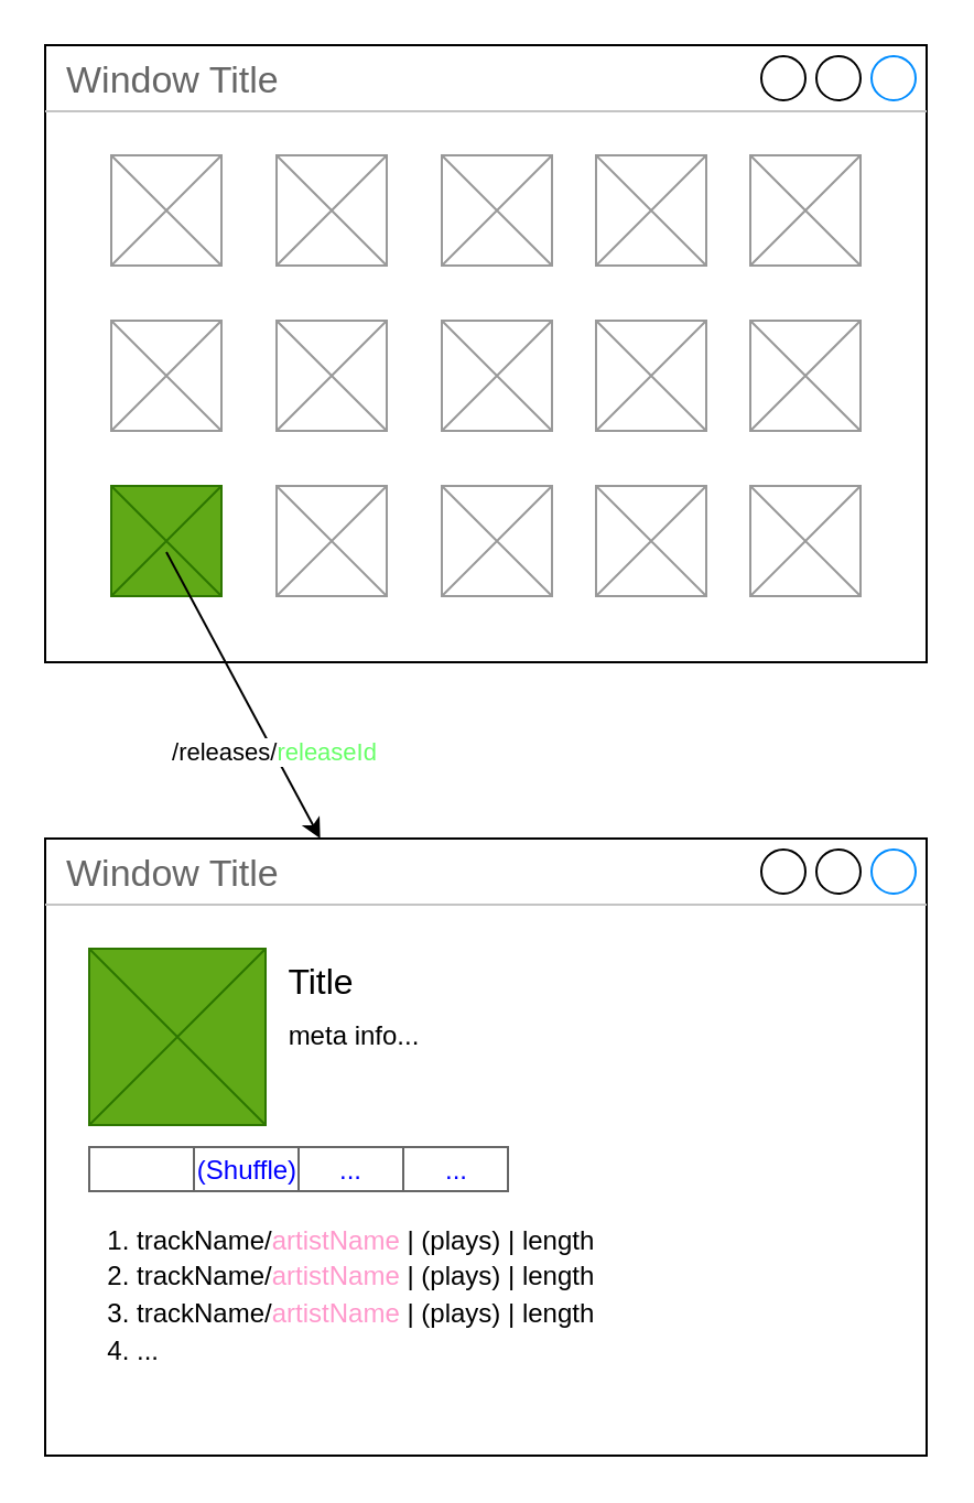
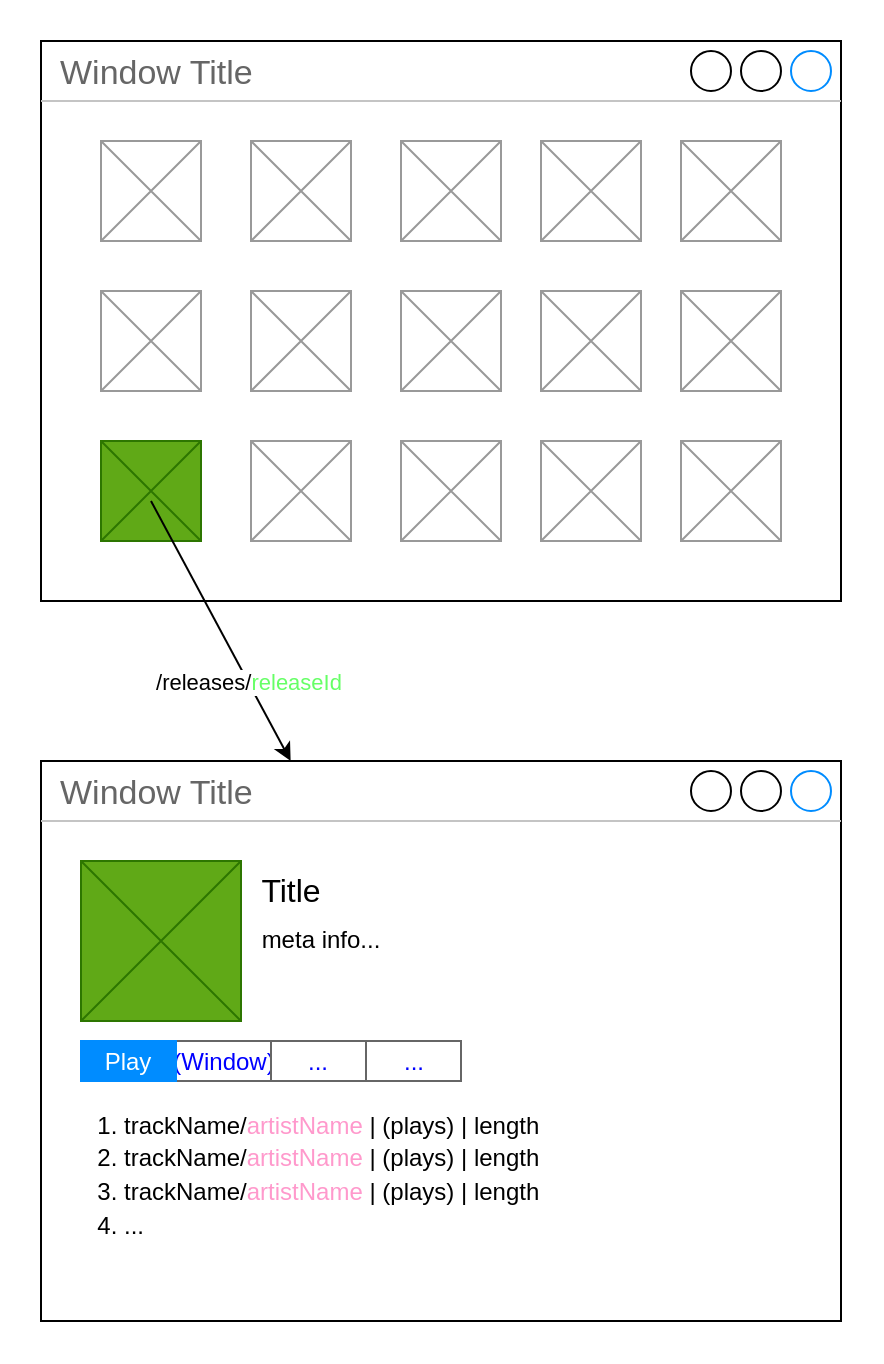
  <mxCell id="0" />
  <mxCell id="1" parent="0" />
  <mxCell id="2" value="Window Title" style="strokeWidth=1;shadow=0;dashed=0;align=center;html=1;shape=mxgraph.mockup.containers.window;align=left;verticalAlign=top;spacingLeft=8;strokeColor2=#008cff;strokeColor3=#c4c4c4;fontColor=#666666;mainText=;fontSize=17;labelBackgroundColor=none;whiteSpace=wrap;" vertex="1" parent="1"><mxGeometry x="20" y="20" width="400" height="280" as="geometry" /></mxCell>
  <mxCell id="3" value="" style="group" vertex="1" connectable="0" parent="1"><mxGeometry x="50" y="70" width="340" height="200" as="geometry" /></mxCell>
  <mxCell id="4" value="" style="verticalLabelPosition=bottom;shadow=0;dashed=0;align=center;html=1;verticalAlign=top;strokeWidth=1;shape=mxgraph.mockup.graphics.simpleIcon;strokeColor=#999999;fillColor=#ffffff;" vertex="1" parent="3"><mxGeometry width="50" height="50" as="geometry" /></mxCell>
  <mxCell id="5" value="" style="verticalLabelPosition=bottom;shadow=0;dashed=0;align=center;html=1;verticalAlign=top;strokeWidth=1;shape=mxgraph.mockup.graphics.simpleIcon;strokeColor=#999999;fillColor=#ffffff;" vertex="1" parent="3"><mxGeometry x="75" width="50" height="50" as="geometry" /></mxCell>
  <mxCell id="6" value="" style="verticalLabelPosition=bottom;shadow=0;dashed=0;align=center;html=1;verticalAlign=top;strokeWidth=1;shape=mxgraph.mockup.graphics.simpleIcon;strokeColor=#999999;fillColor=#ffffff;" vertex="1" parent="3"><mxGeometry x="150" width="50" height="50" as="geometry" /></mxCell>
  <mxCell id="7" value="" style="verticalLabelPosition=bottom;shadow=0;dashed=0;align=center;html=1;verticalAlign=top;strokeWidth=1;shape=mxgraph.mockup.graphics.simpleIcon;strokeColor=#999999;fillColor=#ffffff;" vertex="1" parent="3"><mxGeometry y="75" width="50" height="50" as="geometry" /></mxCell>
  <mxCell id="8" value="" style="verticalLabelPosition=bottom;shadow=0;dashed=0;align=center;html=1;verticalAlign=top;strokeWidth=1;shape=mxgraph.mockup.graphics.simpleIcon;strokeColor=#999999;fillColor=#ffffff;" vertex="1" parent="3"><mxGeometry x="75" y="75" width="50" height="50" as="geometry" /></mxCell>
  <mxCell id="9" value="" style="verticalLabelPosition=bottom;shadow=0;dashed=0;align=center;html=1;verticalAlign=top;strokeWidth=1;shape=mxgraph.mockup.graphics.simpleIcon;strokeColor=#999999;fillColor=#ffffff;" vertex="1" parent="3"><mxGeometry x="150" y="75" width="50" height="50" as="geometry" /></mxCell>
  <mxCell id="10" value="" style="verticalLabelPosition=bottom;shadow=0;dashed=0;align=center;html=1;verticalAlign=top;strokeWidth=1;shape=mxgraph.mockup.graphics.simpleIcon;strokeColor=#2D7600;fillColor=#60a917;fontColor=#ffffff;" vertex="1" parent="3"><mxGeometry y="150" width="50" height="50" as="geometry" /></mxCell>
  <mxCell id="11" value="" style="verticalLabelPosition=bottom;shadow=0;dashed=0;align=center;html=1;verticalAlign=top;strokeWidth=1;shape=mxgraph.mockup.graphics.simpleIcon;strokeColor=#999999;fillColor=#ffffff;" vertex="1" parent="3"><mxGeometry x="75" y="150" width="50" height="50" as="geometry" /></mxCell>
  <mxCell id="12" value="" style="verticalLabelPosition=bottom;shadow=0;dashed=0;align=center;html=1;verticalAlign=top;strokeWidth=1;shape=mxgraph.mockup.graphics.simpleIcon;strokeColor=#999999;fillColor=#ffffff;" vertex="1" parent="3"><mxGeometry x="150" y="150" width="50" height="50" as="geometry" /></mxCell>
  <mxCell id="13" value="" style="verticalLabelPosition=bottom;shadow=0;dashed=0;align=center;html=1;verticalAlign=top;strokeWidth=1;shape=mxgraph.mockup.graphics.simpleIcon;strokeColor=#999999;fillColor=#ffffff;" vertex="1" parent="3"><mxGeometry x="220" width="50" height="50" as="geometry" /></mxCell>
  <mxCell id="14" value="" style="verticalLabelPosition=bottom;shadow=0;dashed=0;align=center;html=1;verticalAlign=top;strokeWidth=1;shape=mxgraph.mockup.graphics.simpleIcon;strokeColor=#999999;fillColor=#ffffff;" vertex="1" parent="3"><mxGeometry x="220" y="75" width="50" height="50" as="geometry" /></mxCell>
  <mxCell id="15" value="" style="verticalLabelPosition=bottom;shadow=0;dashed=0;align=center;html=1;verticalAlign=top;strokeWidth=1;shape=mxgraph.mockup.graphics.simpleIcon;strokeColor=#999999;fillColor=#ffffff;" vertex="1" parent="3"><mxGeometry x="220" y="150" width="50" height="50" as="geometry" /></mxCell>
  <mxCell id="16" value="" style="verticalLabelPosition=bottom;shadow=0;dashed=0;align=center;html=1;verticalAlign=top;strokeWidth=1;shape=mxgraph.mockup.graphics.simpleIcon;strokeColor=#999999;fillColor=#ffffff;" vertex="1" parent="3"><mxGeometry x="290" width="50" height="50" as="geometry" /></mxCell>
  <mxCell id="17" value="" style="verticalLabelPosition=bottom;shadow=0;dashed=0;align=center;html=1;verticalAlign=top;strokeWidth=1;shape=mxgraph.mockup.graphics.simpleIcon;strokeColor=#999999;fillColor=#ffffff;" vertex="1" parent="3"><mxGeometry x="290" y="75" width="50" height="50" as="geometry" /></mxCell>
  <mxCell id="18" value="" style="verticalLabelPosition=bottom;shadow=0;dashed=0;align=center;html=1;verticalAlign=top;strokeWidth=1;shape=mxgraph.mockup.graphics.simpleIcon;strokeColor=#999999;fillColor=#ffffff;" vertex="1" parent="3"><mxGeometry x="290" y="150" width="50" height="50" as="geometry" /></mxCell>
  <mxCell id="19" value="" style="group" vertex="1" connectable="0" parent="1"><mxGeometry x="20" y="380" width="400" height="280" as="geometry" /></mxCell>
  <mxCell id="20" value="Window Title" style="strokeWidth=1;shadow=0;dashed=0;align=center;html=1;shape=mxgraph.mockup.containers.window;align=left;verticalAlign=top;spacingLeft=8;strokeColor2=#008cff;strokeColor3=#c4c4c4;fontColor=#666666;mainText=;fontSize=17;labelBackgroundColor=none;whiteSpace=wrap;" vertex="1" parent="19"><mxGeometry width="400" height="280" as="geometry" /></mxCell>
  <mxCell id="21" value="" style="group" vertex="1" connectable="0" parent="19"><mxGeometry y="50" width="280" height="200" as="geometry" /></mxCell>
  <mxCell id="22" value="" style="verticalLabelPosition=bottom;shadow=0;dashed=0;align=center;html=1;verticalAlign=top;strokeWidth=1;shape=mxgraph.mockup.graphics.simpleIcon;strokeColor=#2D7600;fillColor=#60a917;fontColor=#ffffff;" vertex="1" parent="21"><mxGeometry x="20" width="80" height="80" as="geometry" /></mxCell>
  <mxCell id="23" value="&lt;ol style=&quot;line-height: 140%;&quot;&gt;&lt;li&gt;trackName/&lt;font style=&quot;font-size: 12px;&quot; color=&quot;#ff99cc&quot;&gt;artistName&lt;/font&gt;&amp;nbsp;| (plays) | length&lt;/li&gt;&lt;li&gt;trackName/&lt;font style=&quot;font-size: 12px;&quot; color=&quot;#ff99cc&quot;&gt;artistName&lt;/font&gt;&amp;nbsp;| (plays) | length&lt;/li&gt;&lt;li&gt;trackName/&lt;font style=&quot;font-size: 12px;&quot; color=&quot;#ff99cc&quot;&gt;artistName&lt;/font&gt;&amp;nbsp;| (plays) | length&lt;/li&gt;&lt;li&gt;...&lt;/li&gt;&lt;/ol&gt;" style="text;strokeColor=none;fillColor=none;html=1;whiteSpace=wrap;verticalAlign=middle;overflow=hidden;spacing=2;" vertex="1" parent="21"><mxGeometry y="110" width="280" height="90" as="geometry" /></mxCell>
  <mxCell id="24" value="" style="strokeWidth=1;shadow=0;dashed=0;align=center;html=1;shape=mxgraph.mockup.text.rrect;rSize=0;strokeColor=#666666;" vertex="1" parent="21"><mxGeometry x="20" y="90" width="190" height="20" as="geometry" /></mxCell>
- <mxCell id="25" value="&lt;font style=&quot;font-size: 12px;&quot;&gt;(Shuffle)&lt;/font&gt;" style="strokeColor=inherit;fillColor=inherit;gradientColor=inherit;strokeWidth=1;shadow=0;dashed=0;align=center;html=1;shape=mxgraph.mockup.text.rrect;rSize=0;fontSize=17;fontColor=#0000ff;whiteSpace=wrap;" vertex="1" parent="24"><mxGeometry x="47.5" width="47.5" height="20" as="geometry" /></mxCell>
+ <mxCell id="25" value="&lt;font style=&quot;font-size: 12px;&quot;&gt;(Window)&lt;/font&gt;" style="strokeColor=inherit;fillColor=inherit;gradientColor=inherit;strokeWidth=1;shadow=0;dashed=0;align=center;html=1;shape=mxgraph.mockup.text.rrect;rSize=0;fontSize=17;fontColor=#0000ff;whiteSpace=wrap;" vertex="1" parent="24"><mxGeometry x="47.5" width="47.5" height="20" as="geometry" /></mxCell>
  <mxCell id="26" value="&lt;font style=&quot;font-size: 12px;&quot;&gt;...&lt;/font&gt;" style="strokeColor=inherit;fillColor=inherit;gradientColor=inherit;strokeWidth=1;shadow=0;dashed=0;align=center;html=1;shape=mxgraph.mockup.text.rrect;rSize=0;fontSize=17;fontColor=#0000ff;whiteSpace=wrap;" vertex="1" parent="24"><mxGeometry x="95" width="47.5" height="20" as="geometry" /></mxCell>
  <mxCell id="27" value="&lt;font style=&quot;font-size: 12px;&quot;&gt;...&lt;/font&gt;" style="strokeColor=inherit;fillColor=inherit;gradientColor=inherit;strokeWidth=1;shadow=0;dashed=0;align=center;html=1;shape=mxgraph.mockup.text.rrect;rSize=0;fontSize=17;fontColor=#0000ff;whiteSpace=wrap;" vertex="1" parent="24"><mxGeometry x="142.5" width="47.5" height="20" as="geometry" /></mxCell>
+ <mxCell id="28" value="&lt;font style=&quot;font-size: 12px;&quot;&gt;Play&lt;/font&gt;" style="strokeWidth=1;shadow=0;dashed=0;align=center;html=1;shape=mxgraph.mockup.text.rrect;rSize=0;fontSize=17;fontColor=#ffffff;fillColor=#008cff;strokeColor=#008cff;whiteSpace=wrap;" vertex="1" parent="24"><mxGeometry width="47.5" height="20" as="geometry" /></mxCell>
  <mxCell id="29" value="&lt;font style=&quot;font-size: 16px;&quot;&gt;Title&lt;/font&gt;" style="text;html=1;align=center;verticalAlign=middle;resizable=0;points=[];autosize=1;strokeColor=none;fillColor=none;" vertex="1" parent="21"><mxGeometry x="100" width="50" height="30" as="geometry" /></mxCell>
  <mxCell id="30" value="meta info..." style="text;html=1;align=center;verticalAlign=middle;resizable=0;points=[];autosize=1;strokeColor=none;fillColor=none;" vertex="1" parent="21"><mxGeometry x="100" y="25" width="80" height="30" as="geometry" /></mxCell>
  <mxCell id="31" value="" style="endArrow=classic;html=1;rounded=0;exitX=0.5;exitY=0.6;exitDx=0;exitDy=0;exitPerimeter=0;" edge="1" parent="1" source="10" target="20"><mxGeometry width="50" height="50" relative="1" as="geometry"><mxPoint x="380" y="350" as="sourcePoint" /><mxPoint x="430" y="300" as="targetPoint" /></mxGeometry></mxCell>
  <mxCell id="32" value="/releases/&lt;font color=&quot;#66ff66&quot;&gt;releaseId&lt;/font&gt;" style="edgeLabel;html=1;align=center;verticalAlign=middle;resizable=0;points=[];" vertex="1" connectable="0" parent="31"><mxGeometry x="0.401" relative="1" as="geometry"><mxPoint as="offset" /></mxGeometry></mxCell>
